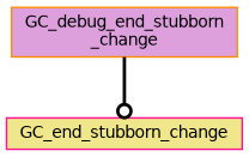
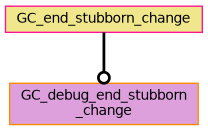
  digraph {
    rankdir=TB
    node [fontname=Helvetica fontsize=10 shape=record style=filled]
    n1 [color=darkorange fillcolor=plum fontcolor=black height=0.2 label="GC_debug_end_stubborn\l_change" width=0.4]
    n2 [color=deeppink fillcolor=khaki height=0.2 label=GC_end_stubborn_change width=0.4]
-   n1 -> n2 [color=black fontname=Helvetica fontsize=10 labelfontname=Helvetica labelfontsize=10 style=bold arrowhead=odot]
+   n2 -> n1 [color=black fontname=Helvetica fontsize=10 labelfontname=Helvetica labelfontsize=10 style=bold arrowhead=odot]
  }
